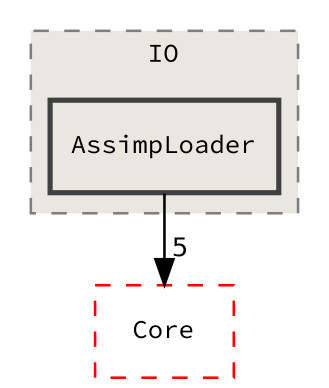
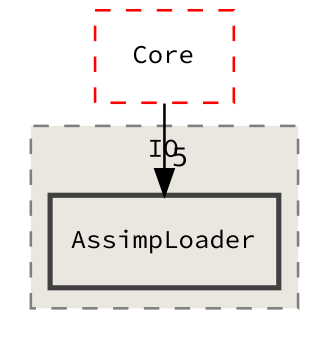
  digraph {
    compound=true
    fontname="Source Code Pro"
    node [fillcolor="#eae7e0" fontname="Source Code Pro" fontsize=10 shape=box]
    n1 [color=grey25 label=AssimpLoader style="filled,bold,"]
    n2 [color=red label=Core style="dashed,"]
    subgraph cluster_1 {
      bgcolor="#eae7e0"
      fontsize=10
      label=IO
      pencolor=grey50
      style="filled,dashed,"
      n1
    }
-   n1 -> n2 [fontname="Source Code Pro" fontsize=10 headlabel=5 labeldistance=1.5 labelfontname=Helvetica labelfontsize=10]
+   n2 -> n1 [fontname="Source Code Pro" fontsize=10 headlabel=5 labeldistance=1.5 labelfontname=Helvetica labelfontsize=10]
  }
